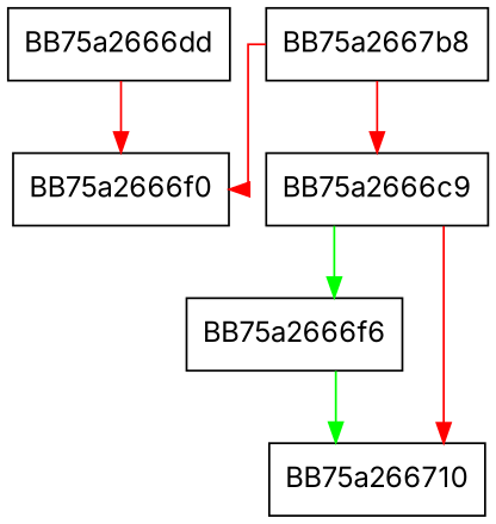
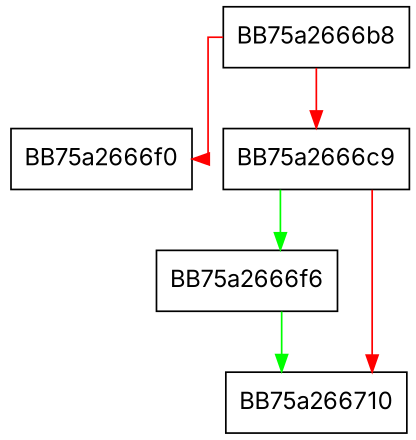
  digraph {
    fontname=Inter
    splines=ortho
    node [fontname=Inter shape=box]
    edge [color=red fontname=Inter]
-   BB75a2666b8 [label=BB75a2667b8]
+   BB75a2666b8
    BB75a2666f0
    BB75a2666c9
    BB75a2666f6
    BB75a266710
-   BB75a2666dd
    BB75a2666b8 -> BB75a2666f0
    BB75a2666b8 -> BB75a2666c9
    BB75a2666c9 -> BB75a2666f6 [color=green]
    BB75a2666c9 -> BB75a266710
    BB75a2666f6 -> BB75a266710 [color=green]
-   BB75a2666dd -> BB75a2666f0
  }
